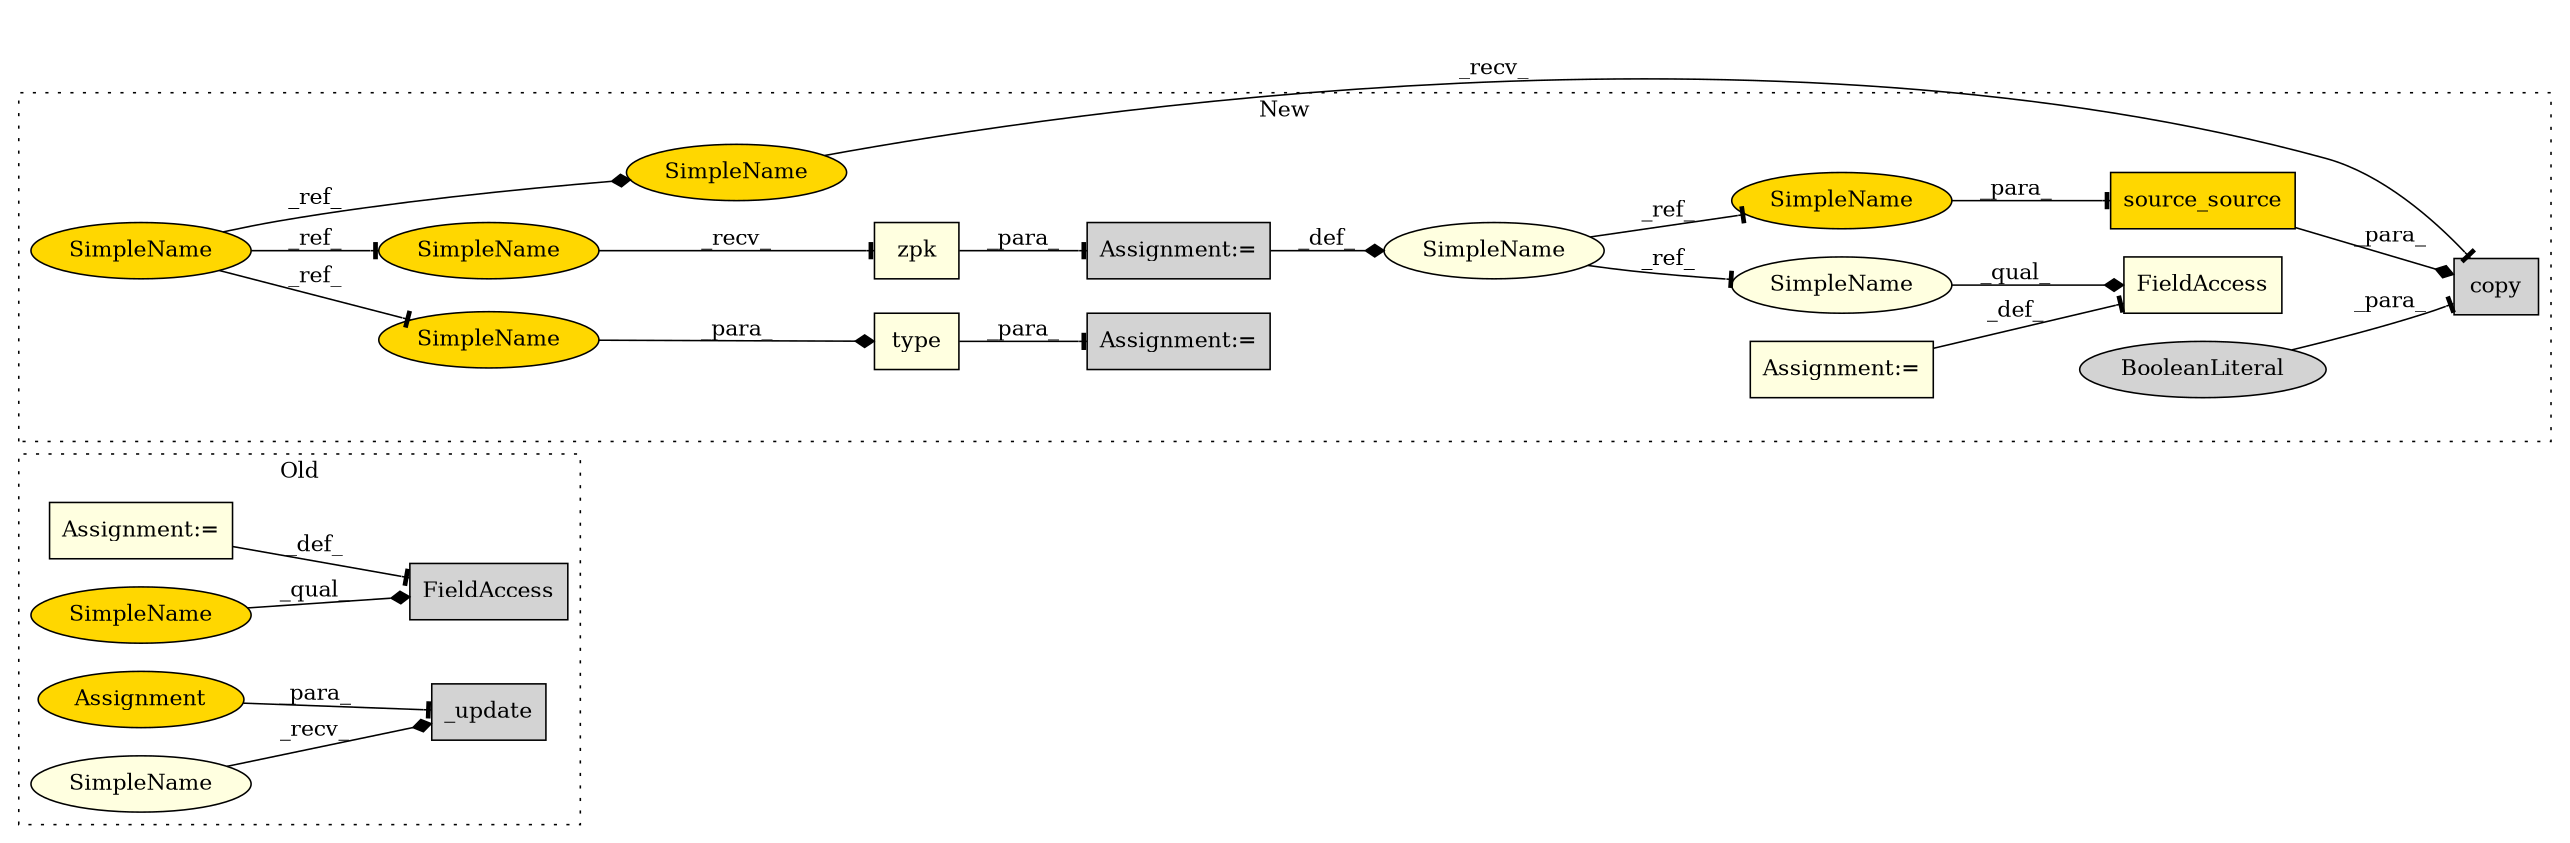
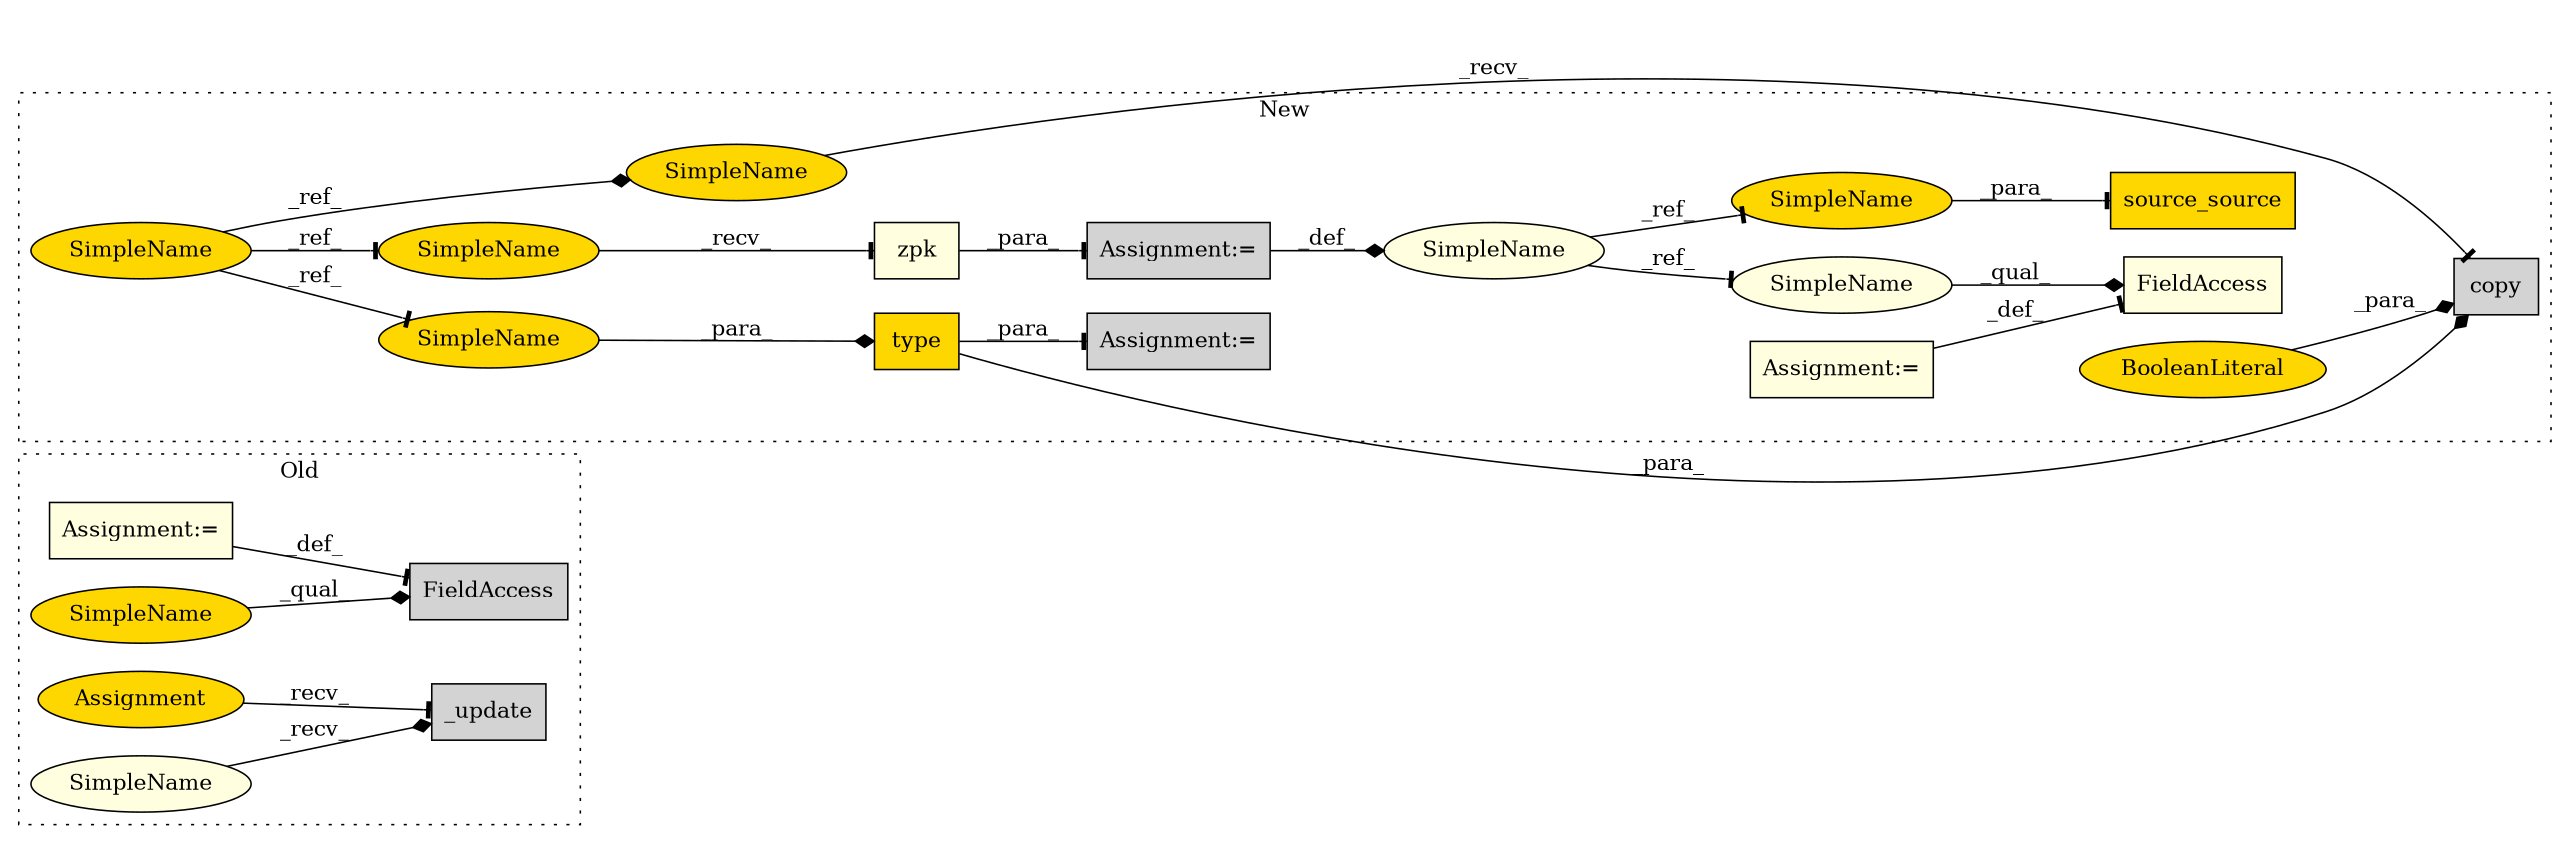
  digraph {
    rankdir=LR
    node [a=42 fillcolor=gold l=4 s=8200 shape=box style=filled]
    edge [arrowhead=tee]
    n1 [a=32 fillcolor=lightgrey l="8,1" label=_update s="8227,8236"]
    n2 [a=34 l=1 label=Assignment s=8235 shape=ellipse]
    n3 [a=22 fillcolor=lightgrey l=10 label=FieldAccess]
    n4 [a=7 fillcolor=lightyellow l=1 label="Assignment:=" s=8210]
    n5 [label=SimpleName shape=ellipse]
    n6 [fillcolor=lightyellow label=SimpleName s=8222 shape=ellipse]
-   n7 [a=32 fillcolor=lightyellow l="5,1" label=type s="8019,8028"]
+   n7 [a=32 l="5,1" label=type s="8019,8028"]
    n8 [label=SimpleName s=7888 shape=ellipse]
    n9 [a=32 fillcolor=lightgrey l="5,1" label=copy s="8040,8068"]
    n10 [a=32 l="13,1" label=source_source s="8045,8061"]
    n11 [fillcolor=lightyellow l=3 label=SimpleName s=7967 shape=ellipse]
    n12 [a=22 fillcolor=lightyellow l=8 label=FieldAccess s=7987]
-   n13 [a=9 fillcolor=lightgrey l=5 label=BooleanLiteral s=8063 shape=ellipse]
+   n13 [a=9 l=5 label=BooleanLiteral s=8063 shape=ellipse]
    n14 [a=7 fillcolor=lightgrey l=1 label="Assignment:=" s=8018]
    n15 [a=7 fillcolor=lightgrey l=1 label="Assignment:=" s=7970]
    n16 [a=7 fillcolor=lightyellow l=1 label="Assignment:=" s=7995]
    n17 [a=32 fillcolor=lightyellow l=5 label=zpk s=7976]
    n18 [fillcolor=lightyellow l=3 label=SimpleName s=7987 shape=ellipse]
    n19 [l=3 label=SimpleName s=8058 shape=ellipse]
    n20 [label=SimpleName s=8024 shape=ellipse]
    n21 [label=SimpleName s=8035 shape=ellipse]
    n22 [label=SimpleName s=7971 shape=ellipse]
    subgraph cluster_1 {
      label=Old
      style=dotted
      n1
      n2
      n3
      n4
      n5
      n6
    }
    subgraph cluster_2 {
      label=New
      style=dotted
      n7
      n8
      n9
      n10
      n11
      n12
      n13
      n14
      n15
      n16
      n17
      n18
      n19
      n20
      n21
      n22
    }
-   n2 -> n1 [label=_para_]
+   n2 -> n1 [label=_recv_]
    n4 -> n3 [label=_def_]
    n5 -> n3 [arrowhead=diamond label=_qual_]
    n6 -> n1 [arrowhead=diamond label=_recv_]
    n7 -> n14 [label=_para_]
    n8 -> n20 [label=_ref_]
    n8 -> n21 [arrowhead=diamond label=_ref_]
    n8 -> n22 [label=_ref_]
-   n10 -> n9 [arrowhead=diamond label=_para_]
+   n7 -> n9 [arrowhead=diamond label=_para_]
    n11 -> n18 [label=_ref_]
    n11 -> n19 [label=_ref_]
-   n13 -> n9 [label=_para_]
+   n13 -> n9 [arrowhead=diamond label=_para_]
    n15 -> n11 [arrowhead=diamond label=_def_]
    n16 -> n12 [label=_def_]
    n17 -> n15 [label=_para_]
    n18 -> n12 [arrowhead=diamond label=_qual_]
    n19 -> n10 [label=_para_]
    n20 -> n7 [arrowhead=diamond label=_para_]
    n21 -> n9 [label=_recv_]
    n22 -> n17 [label=_recv_]
  }
